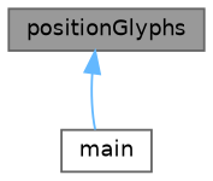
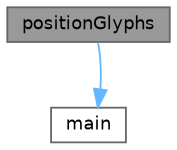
  digraph {
    rankdir=TB
    node [fontname=Helvetica fontsize=10 shape=box style=filled]
    n1 [color=gray40 fillcolor=grey60 fontcolor=black height=0.2 label=positionGlyphs width=0.4]
    n2 [color=grey40 fillcolor=white height=0.2 label=main width=0.4]
-   n1 -> n2 [color=steelblue1 dir=back fontname=Helvetica fontsize=10 labelfontname=Helvetica labelfontsize=10 style=solid]
+   n2 -> n1 [color=steelblue1 dir=back fontname=Helvetica fontsize=10 labelfontname=Helvetica labelfontsize=10 style=solid]
  }
